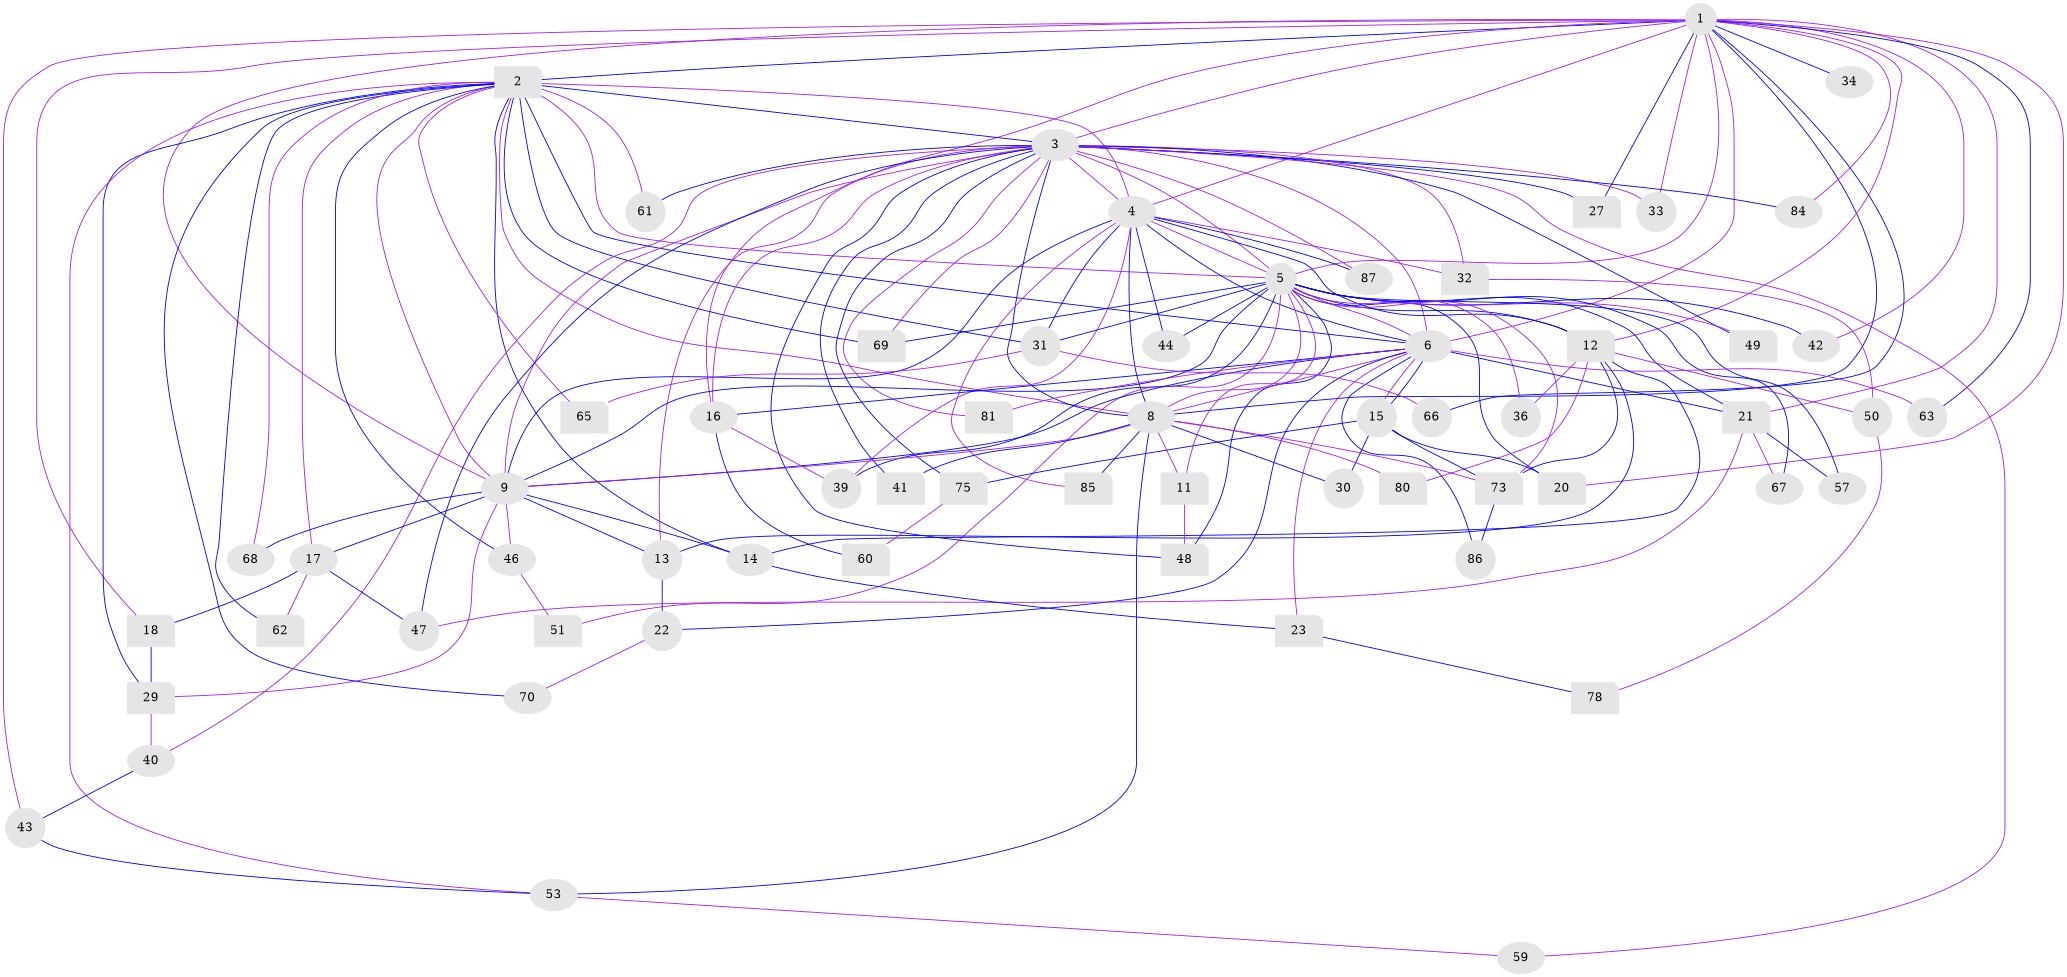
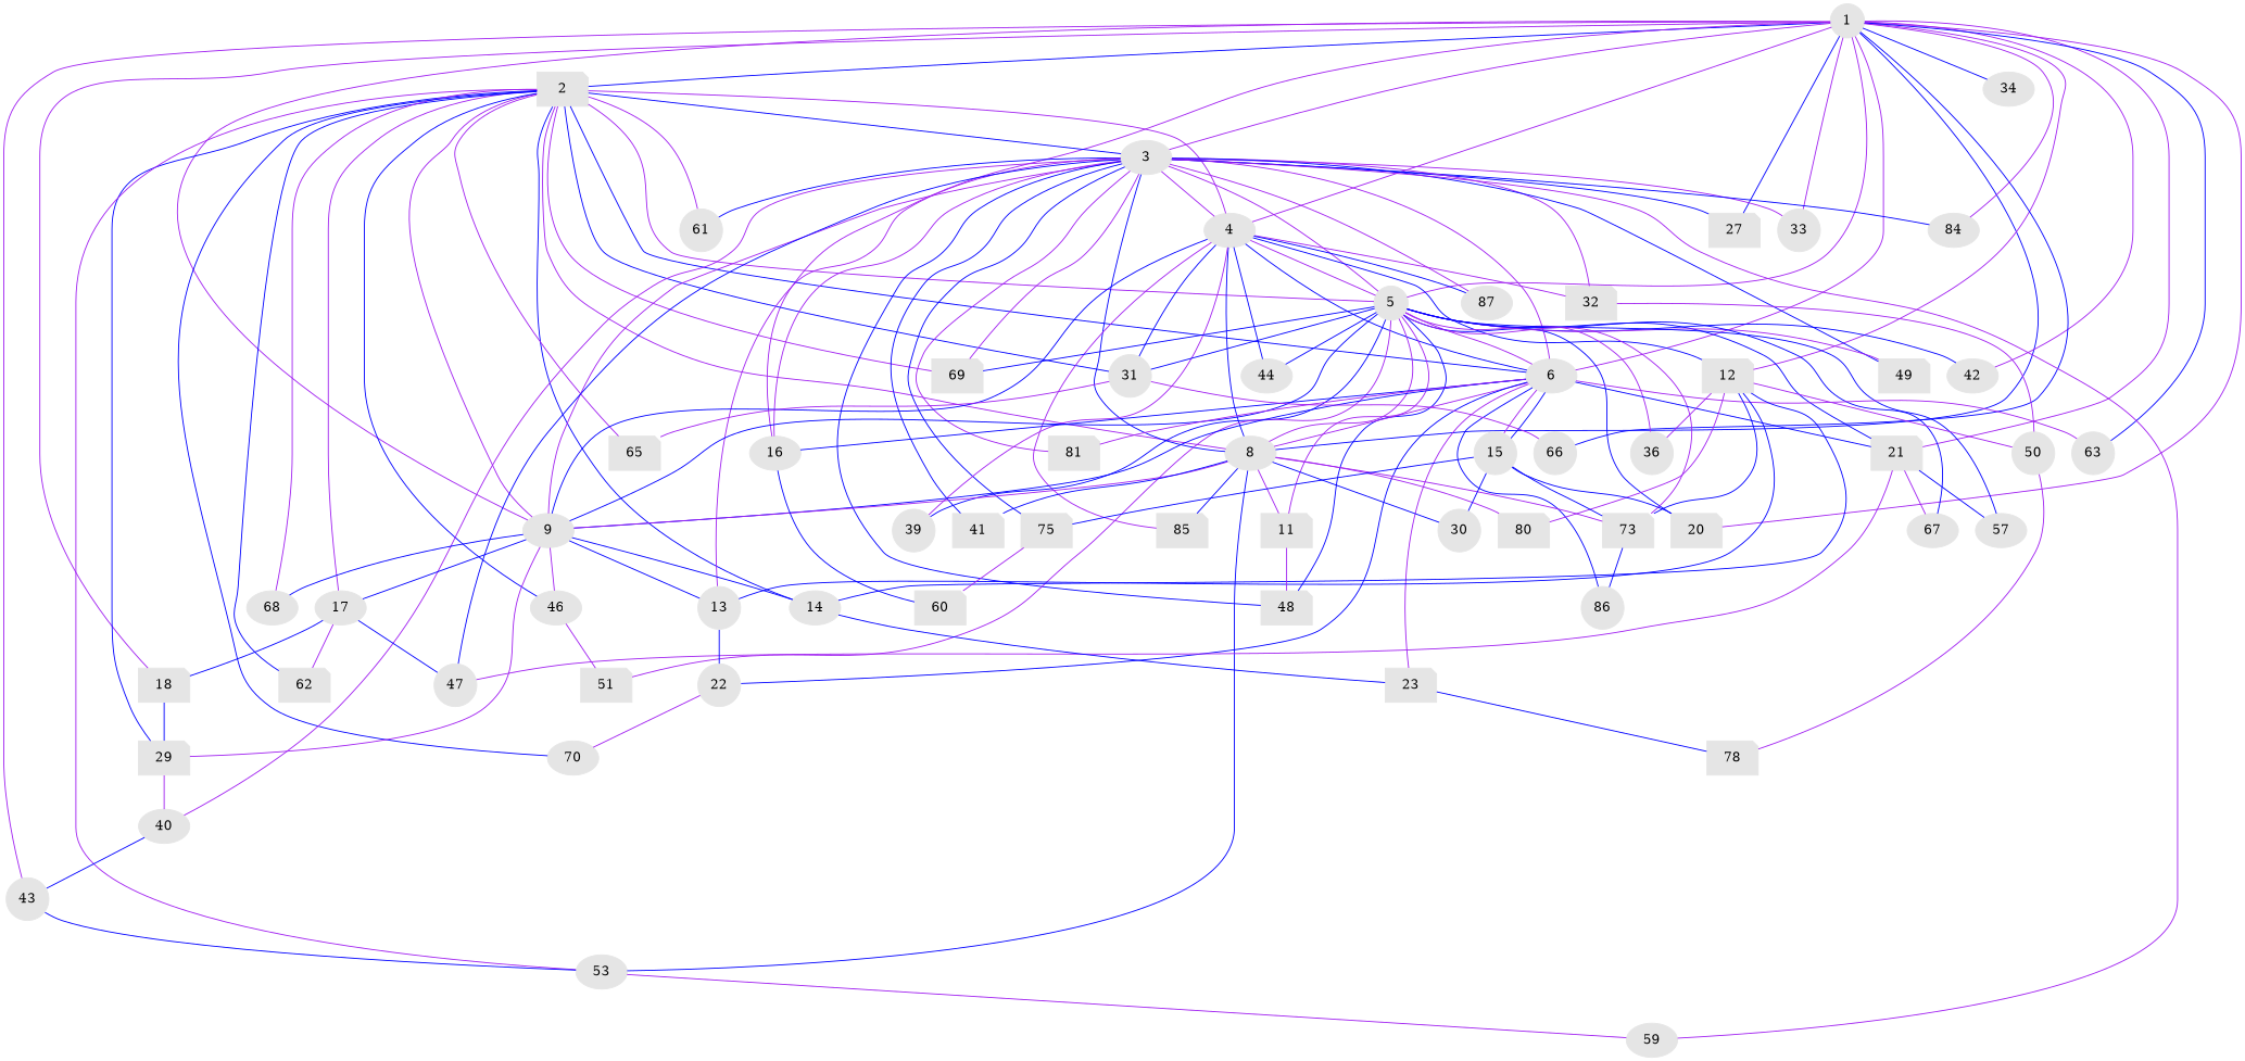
  graph {
    node [color=gray90 shape=note style=filled]
    edge [color=blue]
    1 [shape=circle super="+26"]
    2 [super="+10"]
    3 [shape=ellipse super="+7"]
    4 [shape=ellipse super="+56"]
    5 [shape=circle super="+76"]
    6 [shape=ellipse super="+19"]
    8 [shape=ellipse super="+25"]
    9 [shape=ellipse super="+24"]
    12 [super="+37"]
    18
    20
    21 [super="+38"]
    27
    33 [shape=circle]
    34 [shape=ellipse]
    42 [shape=ellipse]
    43 [shape=circle]
    63 [shape=circle]
    66 [shape=circle]
    84 [shape=ellipse]
    16 [shape=ellipse]
    14 [shape=ellipse super="+28"]
    17 [shape=ellipse super="+54"]
    29 [super="+74"]
    31 [shape=circle super="+35"]
    46 [shape=ellipse]
    53 [shape=ellipse super="+64"]
    61 [shape=circle]
    62
    65
    68 [shape=ellipse]
    69 [super="+82"]
    70 [shape=ellipse]
    13 [shape=circle super="+55"]
    32
    40 [shape=ellipse]
    41
    n38 [label=75]
    47 [shape=circle]
    48 [super="+77"]
    49
    59 [shape=ellipse]
    81
    87 [shape=ellipse]
    39 [shape=circle super="+72"]
    44 [shape=ellipse]
    85
    11
    36 [shape=circle]
    51 [super="+83"]
    57 [shape=ellipse]
    67 [shape=ellipse]
    73 [super="+79"]
    15 [shape=circle super="+58"]
    22 [shape=circle super="+75"]
    23 [super="+71"]
    86 [shape=circle]
    30 [shape=circle]
    80
    50 [shape=circle super="+52"]
    78
    60
    1 -- 2 [weight=2]
    1 -- 3 [color=purple weight=2]
    1 -- 4 [color=purple weight=2]
    1 -- 5 [color=purple]
    1 -- 6 [color=purple]
    1 -- 8 [weight=3]
    1 -- 9 [color=purple]
    1 -- 12 [color=purple]
    1 -- 18 [color=purple]
    1 -- 20 [color=purple]
    1 -- 21 [color=purple]
    1 -- 27
    1 -- 33 [color=purple]
    1 -- 34
    1 -- 42 [color=purple]
    1 -- 43 [color=purple]
    1 -- 63
    1 -- 66
    1 -- 84 [color=purple]
    1 -- 16 [color=purple]
    2 -- 3 [weight=4]
    2 -- 4 [color=purple weight=2]
    2 -- 5 [color=purple weight=2]
    2 -- 6 [weight=2]
    2 -- 8 [color=purple weight=2]
    2 -- 9 [color=purple weight=2]
    2 -- 14
    2 -- 17 [color=purple]
    2 -- 29
    2 -- 31
    2 -- 46
    2 -- 53 [color=purple]
    2 -- 61 [color=purple]
    2 -- 62
    2 -- 65 [color=purple]
    2 -- 68 [color=purple]
-   2 -- 69
+   2 -- 69 [color=purple]
    2 -- 70
    3 -- 4 [color=purple weight=2]
    3 -- 5 [color=purple weight=2]
    3 -- 6 [color=purple weight=2]
    3 -- 8 [weight=2]
    3 -- 9 [color=purple weight=2]
    3 -- 27
    3 -- 33 [color=purple]
    3 -- 84
    3 -- 16 [color=purple]
    3 -- 61
    3 -- 69 [color=purple]
    3 -- 13 [color=purple]
    3 -- 32 [color=purple]
    3 -- 40 [color=purple]
    3 -- 41
    3 -- n38
    3 -- 47
    3 -- 48
    3 -- 49
    3 -- 59 [color=purple]
    3 -- 81 [color=purple]
    3 -- 87 [color=purple]
    4 -- 5 [color=purple]
    4 -- 6
    4 -- 8
    4 -- 9
    4 -- 12
    4 -- 31
    4 -- 32 [color=purple]
    4 -- 87
    4 -- 39 [color=purple]
    4 -- 44
    4 -- 85 [color=purple]
    5 -- 6 [color=purple]
    5 -- 8 [color=purple]
    5 -- 9
-   5 -- 12
    5 -- 20
    5 -- 21
    5 -- 42
    5 -- 31
    5 -- 69
    5 -- 48
    5 -- 49 [color=purple]
    5 -- 39
    5 -- 44
    5 -- 11 [color=purple]
    5 -- 36 [color=purple]
    5 -- 51 [color=purple]
    5 -- 57
    5 -- 67
    5 -- 73 [color=purple]
    6 -- 8 [color=purple]
    6 -- 9 [weight=2]
    6 -- 21
    6 -- 63 [color=purple]
    6 -- 16
    6 -- 81 [color=purple]
    6 -- 15 [color=purple]
    6 -- 15
    6 -- 22
    6 -- 23 [color=purple]
    6 -- 86
    8 -- 9 [color=purple]
    8 -- 53
    8 -- 41
    8 -- 85
    8 -- 11 [color=purple]
    8 -- 73 [color=purple]
    8 -- 30
    8 -- 80 [color=purple]
    9 -- 14
    9 -- 17
    9 -- 29 [color=purple]
    9 -- 46 [color=purple]
    9 -- 68
    9 -- 13
    12 -- 14
    12 -- 13
    12 -- 36 [color=purple]
    12 -- 73
    12 -- 80 [color=purple]
    12 -- 50 [color=purple]
    18 -- 29
    21 -- 47 [color=purple]
    21 -- 57
    21 -- 67 [color=purple]
    43 -- 53
-   16 -- 39 [color=purple]
    16 -- 60
    14 -- 23
    17 -- 18
    17 -- 62 [color=purple]
    17 -- 47
    29 -- 40 [color=purple]
    31 -- 66 [color=purple]
    31 -- 65 [color=purple]
    46 -- 51 [color=purple]
    53 -- 59 [color=purple]
    13 -- 22
    32 -- 50 [color=purple]
    40 -- 43
    n38 -- 60 [color=purple]
    11 -- 48 [color=purple]
    73 -- 86
    15 -- 20
    15 -- n38
    15 -- 73
    15 -- 30
    22 -- 70 [color=purple]
    23 -- 78
    50 -- 78 [color=purple]
  }
